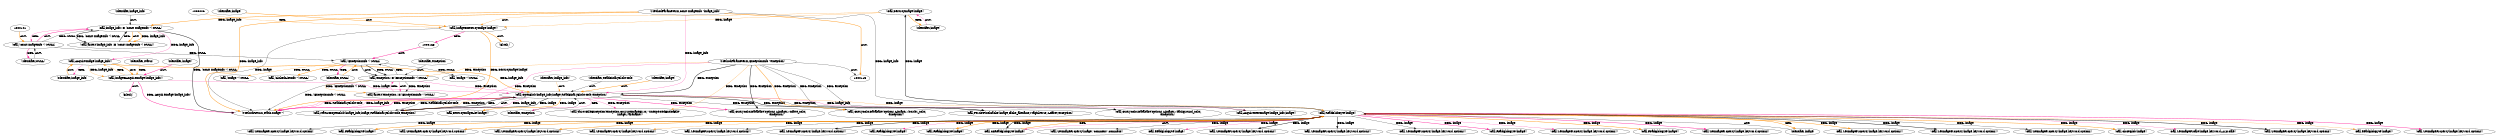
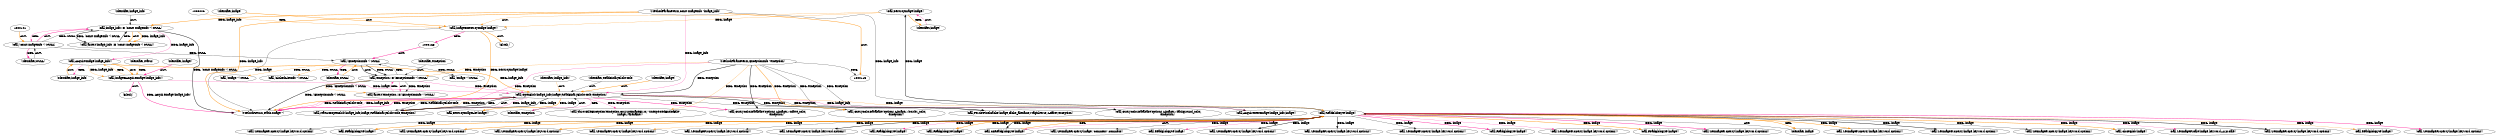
  digraph {
    edge [color=black style=solid]
    n1 [label="(Call,DestroyImage(image))"]
    n2 [label="(Call,image=DestroyImage(image))"]
    n3 [label="(Identifier,image)"]
    n4 [label="(MethodReturn,static Image *)"]
    n5 [label="(Block,)"]
    1000168
    n7 [label="(Call,ReadBlobByte(image))"]
    n8 [label="(Call,SetImageProperty(image,keyword,options))"]
    n9 [label="(Call,ReadBlobByte(image))"]
    n10 [label="(Call,SetImageProperty(image,keyword,options))"]
    n11 [label="(Call,SetImageProperty(image,keyword,options))"]
    n12 [label="(Call,SetImageProperty(image,keyword,options))"]
    n13 [label="(Call,SetImageProperty(image,keyword,options))"]
    n14 [label="(Call,SetImageProperty(image,keyword,options))"]
    n15 [label="(Call,ReadBlobByte(image))"]
    n16 [label="(Call,ReadBlobByte(image))"]
    n17 [label="(Call,c=ReadBlobByte(image))"]
    n18 [label="(Call,SetImageProperty(image,\"comment\",comment))"]
    n19 [label="(Call,ReadBlobByte(image))"]
    n20 [label="(Call,SetImageProperty(image,keyword,options))"]
    n21 [label="(Call,SetImageProperty(image,keyword,options))"]
    n22 [label="(Call,SetImageProperty(image,keyword,options))"]
    n23 [label="(Call,ReadBlobByte(image))"]
    n24 [label="(Call,SetImageProperty(image,keyword,options))"]
    n25 [label="(Call,ReadBlobByte(image))"]
    n26 [label="(Call,SetImageProperty(image,keyword,options))"]
    n27 [label="(Identifier,image)"]
    n28 [label="(Call,SetImageProperty(image,keyword,options))"]
    n29 [label="(Call,SetImageProperty(image,keyword,options))"]
    n30 [label="(Call,SetImageProperty(image,keyword,options))"]
    n31 [label="(Call,CloseBlob(image))"]
    n32 [label="(Call,SetImageProfile(image,keyword+8,profile))"]
    n33 [label="(Call,SetImageProperty(image,keyword,options))"]
    n34 [label="(Call,ReadBlobByte(image))"]
    n35 [label="(Call,SetImageProperty(image,keyword,options))"]
    n36 [label="(Call,OpenBlob(image_info,image,ReadBinaryBlobMode,exception))"]
    n37 [label="(Call,QueryColorDatabase(options,&image->matte_color,\n                      exception))"]
    n38 [label="(Call,PersistPixelCache(image,cache_filename,MagickTrue,&offset,exception))"]
    n39 [label="(Call,QueryColorDatabase(options,&image->background_color,\n                      exception))"]
    n40 [label="(Call,AcquireNextImage(image_info,image))"]
    n41 [label="(Call,status=OpenBlob(image_info,image,ReadBinaryBlobMode,exception))"]
    n42 [label="(Call,DestroyImageList(image))"]
    n43 [label="(Identifier,exception)"]
    n44 [label="(Call,ThrowFileException(exception,CorruptImageError,\"UnexpectedEndOfFile\",\n          image->filename))"]
    n45 [label="(Call,QueryColorDatabase(options,&image->border_color,\n                      exception))"]
    n46 [label="(Call,AcquireImage(image_info))"]
    n47 [label="(Call,image=AcquireImage(image_info))"]
    n48 [label="(Identifier,image_info)"]
    n49 [label="(Block,)"]
    n50 [label="(Call,image_info != (const ImageInfo *) NULL)"]
    n51 [label="(Call,(const ImageInfo *) NULL)"]
    n52 [label="(Call,assert(image_info != (const ImageInfo *) NULL))"]
    n53 [label="(Call,(ExceptionInfo *) NULL)"]
    n54 [label="(Identifier,NULL)"]
    n55 [label="(MethodParameterIn,const ImageInfo *image_info)"]
    1000115
    n57 [label="(Call,exception != (ExceptionInfo *) NULL)"]
    n58 [label="(Call,(Image *) NULL)"]
    n59 [label="(Call,(Image *) NULL)"]
    n60 [label="(Call,(LinkedListInfo *) NULL)"]
    n61 [label="(Identifier,NULL)"]
    n62 [label="(Call,assert(exception != (ExceptionInfo *) NULL))"]
    n63 [label="(MethodParameterIn,ExceptionInfo *exception)"]
    n64 [label="(Identifier,image)"]
    n65 [label="(Identifier,image)"]
    n66 [label="(Identifier,exception)"]
    n67 [label="(Identifier,image_info)"]
    n68 [label="(Identifier,ReadBinaryBlobMode)"]
    n69 [label="(Identifier,status)"]
    n70 [label="(Identifier,image)"]
    n71 [label="(Identifier,image_info)"]
    1000141
    1000226
    n1 -> n2 [color=darkorange label="AST: "]
    n1 -> n2 [color=darkorange label="DDG: image"]
    n1 -> n3 [color=darkorange label="CFG: " style=bold]
    n2 -> n4 [label="DDG: image"]
    n2 -> n4 [color=darkorange label="DDG: DestroyImage(image)" style=bold]
    n2 -> n5 [color=darkorange label="AST: " style=bold]
    n2 -> 1000168 [color=deeppink label="CFG: " style=bold]
    n3 -> n1 [color=deeppink label="AST: "]
    1000168 -> n53 [color=deeppink label="AST: " style=bold]
    n7 -> n1 [label="DDG: image" style=bold]
    n7 -> n8 [label="DDG: image"]
    n7 -> n9 [color=darkorange label="DDG: image" style=bold]
    n7 -> n10 [color=darkorange label="DDG: image" style=bold]
    n7 -> n11 [color=darkorange label="DDG: image" style=bold]
    n7 -> n12 [color=darkorange label="DDG: image"]
    n7 -> n13 [label="DDG: image"]
    n7 -> n14 [label="DDG: image" style=bold]
    n7 -> n15 [color=deeppink label="DDG: image"]
    n7 -> n16 [color=darkorange label="DDG: image" style=bold]
    n7 -> n17 [color=deeppink label="AST: "]
    n7 -> n17 [label="DDG: image" style=bold]
    n7 -> n18 [label="DDG: image"]
    n7 -> n19 [color=deeppink label="DDG: image"]
    n7 -> n20 [label="DDG: image" style=bold]
    n7 -> n21 [label="DDG: image" style=bold]
    n7 -> n22 [label="DDG: image"]
    n7 -> n23 [color=deeppink label="DDG: image" style=bold]
    n7 -> n24 [color=deeppink label="DDG: image"]
    n7 -> n25 [color=darkorange label="DDG: image" style=bold]
    n7 -> n26 [color=deeppink label="DDG: image" style=bold]
    n7 -> n27 [color=darkorange label="CFG: " style=bold]
    n7 -> n28 [color=darkorange label="DDG: image" style=bold]
    n7 -> n29 [label="DDG: image" style=bold]
    n7 -> n30 [label="DDG: image"]
    n7 -> n31 [color=darkorange label="DDG: image" style=bold]
    n7 -> n32 [color=deeppink label="DDG: image"]
    n7 -> n33 [label="DDG: image" style=bold]
    n7 -> n34 [color=darkorange label="DDG: image"]
    n7 -> n35 [color=deeppink label="DDG: image" style=bold]
    n17 -> n7 [color=darkorange label="CFG: " style=bold]
    n27 -> n7 [label="AST: "]
    n36 -> n4 [color=deeppink label="DDG: exception" style=bold]
    n36 -> n4 [color=deeppink label="DDG: ReadBinaryBlobMode"]
    n36 -> n4 [color=deeppink label="DDG: image_info"]
    n36 -> n7 [color=darkorange label="DDG: image"]
    n36 -> n37 [color=deeppink label="DDG: exception" style=bold]
    n36 -> n38 [label="DDG: exception" style=bold]
    n36 -> n39 [label="DDG: exception"]
    n36 -> n40 [color=deeppink label="DDG: image_info"]
    n36 -> n41 [label="AST: "]
    n36 -> n41 [color=deeppink label="DDG: image_info"]
    n36 -> n41 [label="DDG: image" style=bold]
    n36 -> n41 [label="DDG: ReadBinaryBlobMode"]
    n36 -> n41 [color=darkorange label="DDG: exception"]
    n36 -> n42 [color=darkorange label="DDG: image" style=bold]
    n36 -> n43 [color=deeppink label="CFG: "]
    n36 -> n44 [color=deeppink label="DDG: exception"]
    n36 -> n45 [label="DDG: exception"]
    n41 -> n36 [label="CFG: " style=bold]
    n43 -> n36 [label="AST: "]
    n46 -> n36 [color=darkorange label="DDG: image_info" style=bold]
    n46 -> n47 [color=darkorange label="AST: " style=bold]
    n46 -> n47 [color=darkorange label="DDG: image_info"]
    n46 -> n48 [color=deeppink label="CFG: "]
    n47 -> n4 [color=deeppink label="DDG: AcquireImage(image_info)" style=bold]
    n47 -> n36 [color=deeppink label="DDG: image"]
    n47 -> n46 [color=darkorange label="CFG: "]
    n47 -> n49 [color=deeppink label="AST: " style=bold]
    n48 -> n46 [color=darkorange label="AST: " style=bold]
    n50 -> n4 [label="DDG: (const ImageInfo *) NULL" style=bold]
    n50 -> n46 [color=deeppink label="DDG: image_info"]
    n50 -> n51 [color=deeppink label="CFG: "]
    n50 -> n52 [color=darkorange label="AST: " style=bold]
    n50 -> n52 [color=darkorange label="DDG: image_info" style=bold]
    n50 -> n52 [label="DDG: (const ImageInfo *) NULL" style=bold]
    n51 -> n50 [color=deeppink label="AST: " style=bold]
    n51 -> n50 [label="DDG: NULL"]
    n51 -> n53 [label="DDG: NULL"]
    n51 -> n54 [color=deeppink label="CFG: " style=bold]
    n52 -> n50 [label="CFG: " style=bold]
    n53 -> n57 [label="AST: " style=bold]
    n53 -> n57 [label="DDG: NULL" style=bold]
    n53 -> n58 [label="DDG: NULL"]
    n53 -> n59 [color=darkorange label="DDG: NULL"]
-   n53 -> n60 [color=darkorange label="DDG: NULL" style=bold]
+   n53 -> n60 [color=darkorange label="DDG: NULL"]
    n53 -> n61 [color=deeppink label="CFG: " style=bold]
    n54 -> n51 [label="AST: "]
    n55 -> n4 [color=darkorange label="DDG: image_info" style=bold]
    n55 -> n36 [color=deeppink label="DDG: image_info"]
    n55 -> n40 [label="DDG: image_info"]
    n55 -> n50 [color=darkorange label="DDG: image_info" style=bold]
    n55 -> 1000115 [color=darkorange label="AST: " style=bold]
-   n57 -> n4 [label="DDG: (ExceptionInfo *) NULL"]
+   n57 -> n4 [label="DDG: (ExceptionInfo *) NULL" style=bold]
    n57 -> n36 [color=deeppink label="DDG: exception"]
    n57 -> n53 [label="CFG: "]
    n57 -> n62 [color=deeppink label="AST: "]
    n57 -> n62 [label="DDG: exception"]
    n57 -> n62 [color=darkorange label="DDG: (ExceptionInfo *) NULL"]
    n61 -> n53 [color=darkorange label="AST: " style=bold]
    n62 -> n57 [color=deeppink label="CFG: "]
    n63 -> n4 [color=deeppink label="DDG: exception"]
    n63 -> n36 [label="DDG: exception" style=bold]
    n63 -> n37 [label="DDG: exception" style=bold]
    n63 -> n38 [label="DDG: exception"]
    n63 -> n39 [label="DDG: exception"]
    n63 -> n44 [color=darkorange label="DDG: exception"]
    n63 -> n45 [color=darkorange label="DDG: exception" style=bold]
-   n63 -> 1000115 [label="AST: "]
+   n63 -> 1000115 [label="DDG: "]
    n63 -> n57 [color=darkorange label="DDG: exception"]
    n64 -> n36 [color=darkorange label="AST: " style=bold]
    n65 -> n2 [color=darkorange label="AST: " style=bold]
    n66 -> n57 [label="AST: "]
    n67 -> n36 [color=darkorange label="AST: "]
    n68 -> n36 [label="AST: "]
    n69 -> n47 [color=darkorange label="CFG: "]
    n70 -> n47 [color=deeppink label="AST: " style=bold]
    n71 -> n50 [label="AST: "]
    1000141 -> n51 [color=darkorange label="AST: " style=bold]
    1000226 -> n2 [color=darkorange label="CFG: "]
  }
